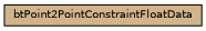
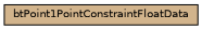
  digraph {
    rankdir=LR
-   n1 [color=black fillcolor=tan fontname=Helvetica fontsize=10 height=0.2 label=btPoint2PointConstraintFloatData shape=record style=filled width=0.4]
+   n1 [color=black fillcolor=tan fontname=Helvetica fontsize=10 height=0.2 label=btPoint1PointConstraintFloatData shape=record style=filled width=0.4]
  }
